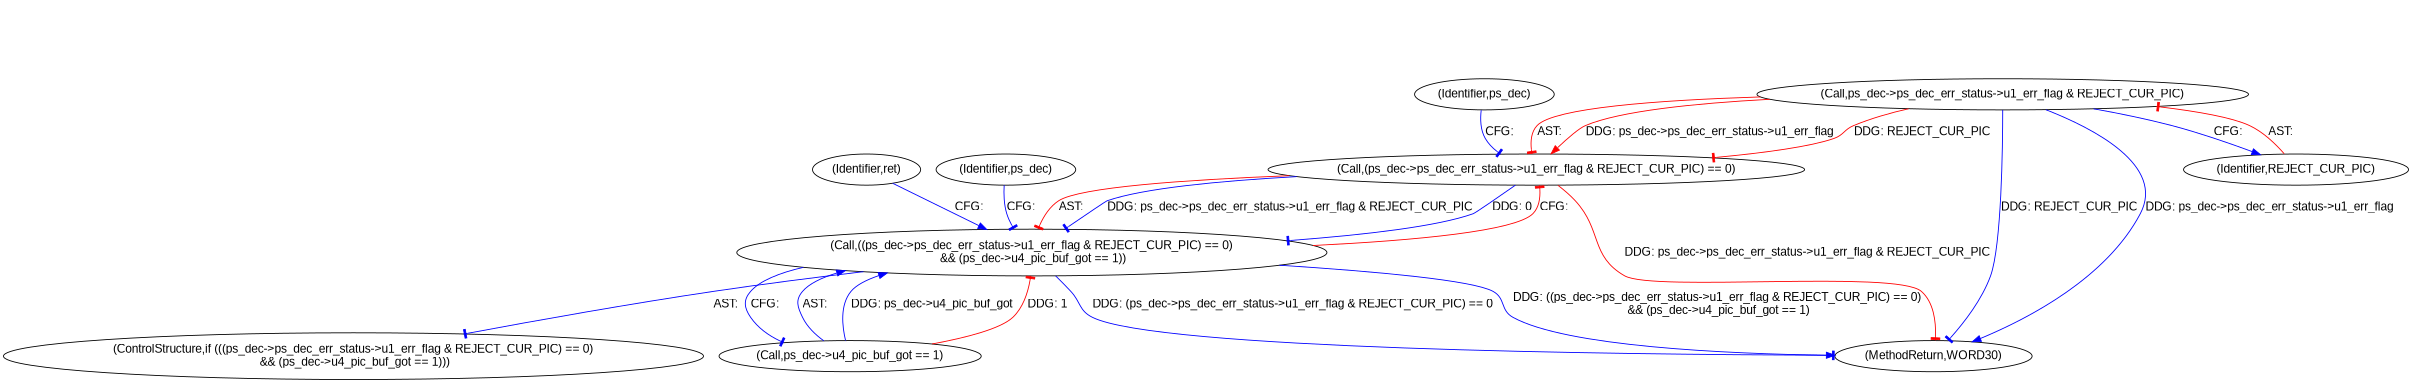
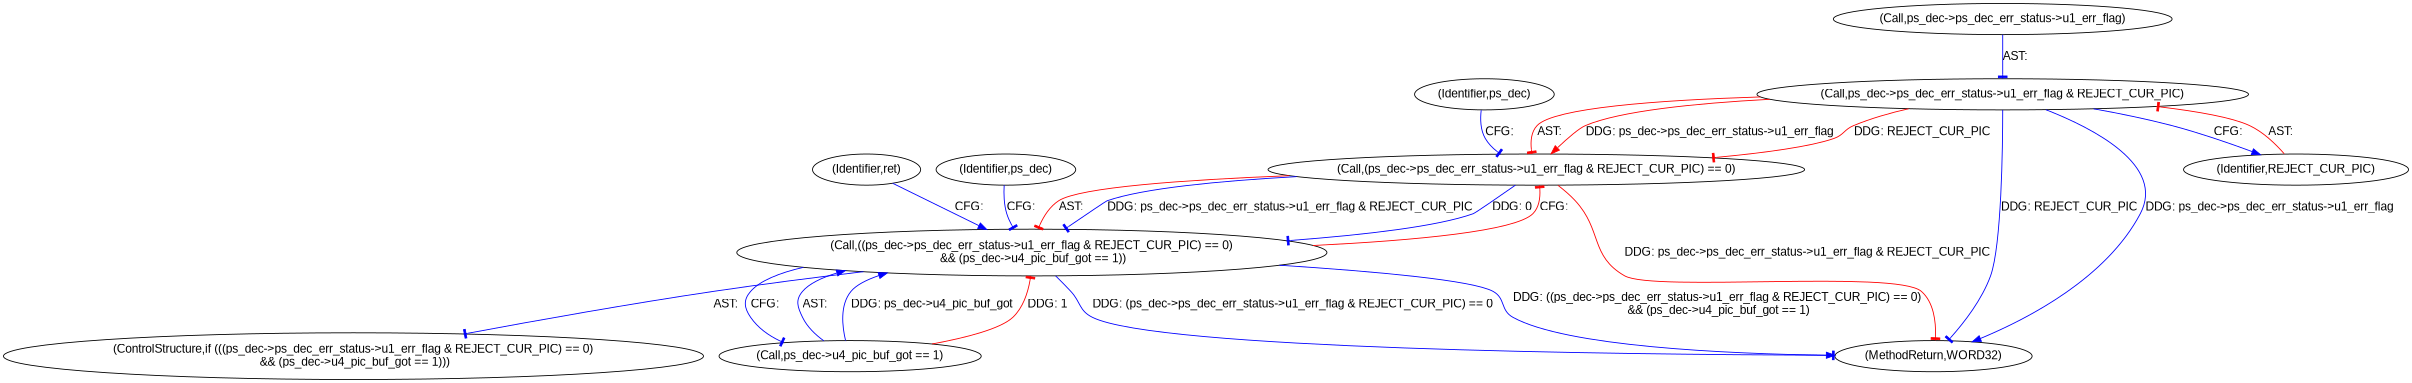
  digraph {
    fontname="Liberation Sans"
    node [fontname="Liberation Sans"]
    edge [arrowhead=tee color=blue fontname="Liberation Sans"]
    n1 [label="(Call,ps_dec->ps_dec_err_status->u1_err_flag & REJECT_CUR_PIC)"]
    n2 [label="(Call,(ps_dec->ps_dec_err_status->u1_err_flag & REJECT_CUR_PIC) == 0)"]
-   n3 [label="(MethodReturn,WORD30)"]
+   n3 [label="(MethodReturn,WORD32)"]
    n4 [label="(Identifier,REJECT_CUR_PIC)"]
    n5 [label="(Call,((ps_dec->ps_dec_err_status->u1_err_flag & REJECT_CUR_PIC) == 0)\n && (ps_dec->u4_pic_buf_got == 1))"]
    n6 [label="(ControlStructure,if (((ps_dec->ps_dec_err_status->u1_err_flag & REJECT_CUR_PIC) == 0)\n && (ps_dec->u4_pic_buf_got == 1)))"]
    n7 [label="(Call,ps_dec->u4_pic_buf_got == 1)"]
    n8 [label="(Identifier,ps_dec)"]
+   n9 [label="(Call,ps_dec->ps_dec_err_status->u1_err_flag)"]
    n10 [label="(Identifier,ret)"]
    n11 [label="(Identifier,ps_dec)"]
    n1 -> n2 [color=red label="AST: "]
    n1 -> n2 [arrowhead=normal color=red label="DDG: ps_dec->ps_dec_err_status->u1_err_flag"]
    n1 -> n2 [color=red label="DDG: REJECT_CUR_PIC"]
    n1 -> n3 [label="DDG: REJECT_CUR_PIC"]
    n1 -> n3 [arrowhead=normal label="DDG: ps_dec->ps_dec_err_status->u1_err_flag"]
    n1 -> n4 [arrowhead=normal label="CFG: "]
    n2 -> n3 [color=red label="DDG: ps_dec->ps_dec_err_status->u1_err_flag & REJECT_CUR_PIC"]
    n2 -> n5 [color=red label="AST: "]
    n2 -> n5 [label="DDG: ps_dec->ps_dec_err_status->u1_err_flag & REJECT_CUR_PIC"]
    n2 -> n5 [label="DDG: 0"]
    n4 -> n1 [color=red label="AST: "]
    n5 -> n2 [color=red label="CFG: "]
    n5 -> n3 [arrowhead=normal label="DDG: (ps_dec->ps_dec_err_status->u1_err_flag & REJECT_CUR_PIC) == 0"]
    n5 -> n3 [label="DDG: ((ps_dec->ps_dec_err_status->u1_err_flag & REJECT_CUR_PIC) == 0)\n && (ps_dec->u4_pic_buf_got == 1)"]
    n5 -> n6 [label="AST: "]
    n5 -> n7 [label="CFG: "]
    n7 -> n5 [arrowhead=normal label="AST: "]
    n7 -> n5 [arrowhead=normal label="DDG: ps_dec->u4_pic_buf_got"]
    n7 -> n5 [color=red label="DDG: 1"]
    n8 -> n2 [label="CFG: "]
+   n9 -> n1 [label="AST: "]
    n10 -> n5 [arrowhead=normal label="CFG: "]
    n11 -> n5 [label="CFG: "]
  }
